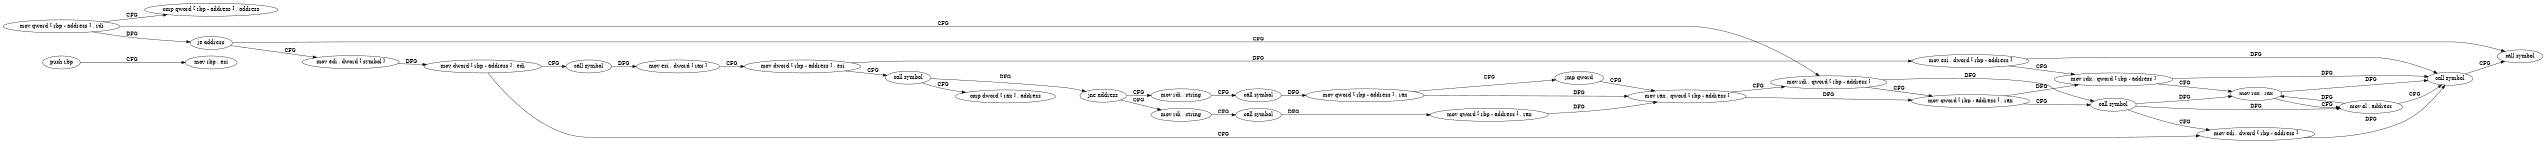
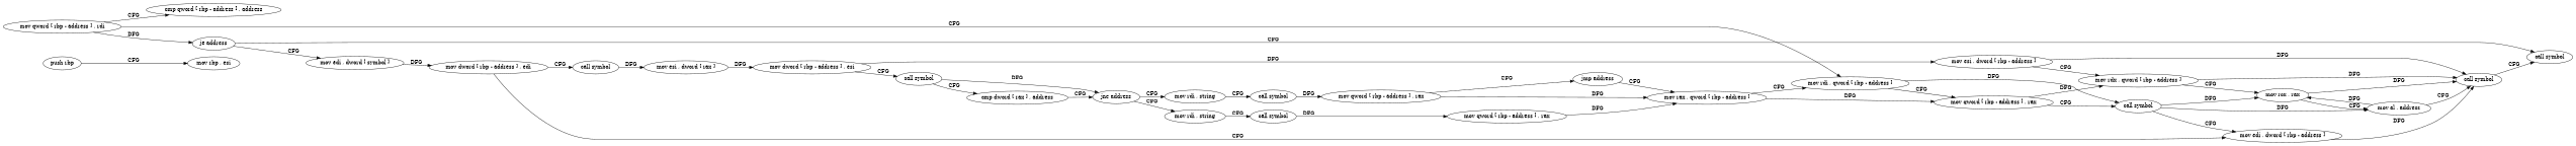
  digraph {
    rankdir=LR
    n1 [label="push rbp"]
    n2 [label="mov rbp , esi"]
    n3 [label="mov qword [ rbp - address ] , rdi"]
    n4 [label="cmp qword [ rbp - address ] , address"]
    n5 [label="je address"]
    n6 [label="mov rdi , qword [ rbp - address ]"]
    n7 [label="call symbol"]
    n8 [label="mov edi , dword [ symbol ]"]
    n9 [label="mov qword [ rbp - address ] , rax"]
    n10 [label="call symbol"]
    n11 [label="mov dword [ rbp - address ] , edi"]
    n12 [label="call symbol"]
    n13 [label="mov edi , dword [ rbp - address ]"]
    n14 [label="mov esi , dword [ rax ]"]
    n15 [label="call symbol"]
    n16 [label="mov dword [ rbp - address ] , esi"]
    n17 [label="call symbol"]
    n18 [label="mov esi , dword [ rbp - address ]"]
    n19 [label="cmp dword [ rax ] , address"]
    n20 [label="jne address"]
    n21 [label="mov rdx , qword [ rbp - address ]"]
    n22 [label="mov rdi , string"]
    n23 [label="mov rdi , string"]
    n24 [label="call symbol"]
    n25 [label="call symbol"]
    n26 [label="mov qword [ rbp - address ] , rax"]
    n27 [label="mov qword [ rbp - address ] , rax"]
    n28 [label="mov rax , qword [ rbp - address ]"]
-   n29 [label="jmp qword"]
+   n29 [label="jmp address"]
    n30 [label="mov rcx , rax"]
    n31 [label="mov al , address"]
    n1 -> n2 [label=CFG]
    n3 -> n4 [label=CFG]
    n3 -> n5 [label=DFG]
    n3 -> n6 [label=CFG]
    n5 -> n7 [label=CFG]
    n5 -> n8 [label=CFG]
    n6 -> n9 [label=CFG]
    n6 -> n10 [label=DFG]
    n8 -> n11 [label=DFG]
    n9 -> n10 [label=CFG]
    n9 -> n21 [label=DFG]
    n10 -> n13 [label=CFG]
    n10 -> n30 [label=DFG]
    n10 -> n31 [label=DFG]
    n11 -> n12 [label=CFG]
    n11 -> n13 [label=CFG]
    n12 -> n14 [label=DFG]
    n13 -> n15 [label=DFG]
-   n14 -> n16 [label=CFG]
+   n14 -> n16 [label=DFG]
    n15 -> n7 [label=CFG]
    n16 -> n17 [label=CFG]
    n16 -> n18 [label=DFG]
    n17 -> n19 [label=CFG]
    n17 -> n20 [label=DFG]
    n18 -> n15 [label=DFG]
    n18 -> n21 [label=CFG]
+   n19 -> n20 [label=CFG]
    n20 -> n22 [label=CFG]
    n20 -> n23 [label=CFG]
    n21 -> n15 [label=DFG]
    n21 -> n30 [label=CFG]
    n22 -> n24 [label=CFG]
    n23 -> n25 [label=CFG]
    n24 -> n26 [label=DFG]
    n25 -> n27 [label=DFG]
    n26 -> n28 [label=DFG]
    n27 -> n28 [label=DFG]
    n27 -> n29 [label=CFG]
    n28 -> n6 [label=CFG]
    n28 -> n9 [label=DFG]
    n29 -> n28 [label=CFG]
    n30 -> n15 [label=DFG]
    n30 -> n31 [label=CFG]
    n31 -> n15 [label=CFG]
    n31 -> n30 [label=DFG]
  }
